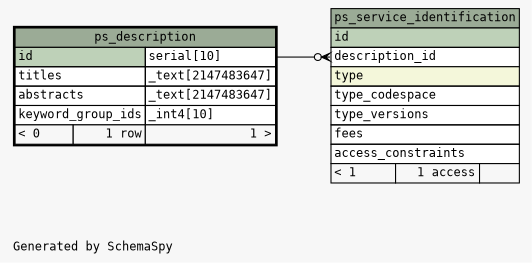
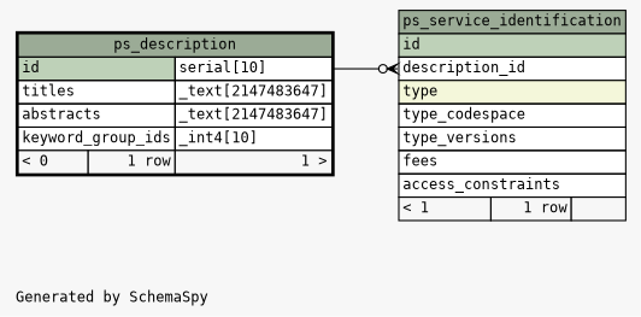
  digraph {
    bgcolor="#f7f7f7"
    fontname="DejaVu Sans Mono"
    fontsize=11
    label="\nGenerated by SchemaSpy"
    labeljust=l
    nodesep=0.18
    rankdir=RL
    ranksep=0.46
    node [fontname="DejaVu Sans Mono" fontsize=11 shape=plaintext]
-   n1 [label=<     <TABLE BORDER="0" CELLBORDER="1" CELLSPACING="0" BGCOLOR="#ffffff">       <TR><TD COLSPAN="3" BGCOLOR="#9bab96" ALIGN="CENTER">ps_service_identification</TD></TR>       <TR><TD PORT="id" COLSPAN="3" BGCOLOR="#bed1b8" ALIGN="LEFT">id</TD></TR>       <TR><TD PORT="description_id" COLSPAN="3" ALIGN="LEFT">description_id</TD></TR>       <TR><TD PORT="type" COLSPAN="3" BGCOLOR="#f4f7da" ALIGN="LEFT">type</TD></TR>       <TR><TD PORT="type_codespace" COLSPAN="3" ALIGN="LEFT">type_codespace</TD></TR>       <TR><TD PORT="type_versions" COLSPAN="3" ALIGN="LEFT">type_versions</TD></TR>       <TR><TD PORT="fees" COLSPAN="3" ALIGN="LEFT">fees</TD></TR>       <TR><TD PORT="access_constraints" COLSPAN="3" ALIGN="LEFT">access_constraints</TD></TR>       <TR><TD ALIGN="LEFT" BGCOLOR="#f7f7f7">&lt; 1</TD><TD ALIGN="RIGHT" BGCOLOR="#f7f7f7">1 access</TD><TD ALIGN="RIGHT" BGCOLOR="#f7f7f7">  </TD></TR>     </TABLE>>]
+   n1 [label=<     <TABLE BORDER="0" CELLBORDER="1" CELLSPACING="0" BGCOLOR="#ffffff">       <TR><TD COLSPAN="3" BGCOLOR="#9bab96" ALIGN="CENTER">ps_service_identification</TD></TR>       <TR><TD PORT="id" COLSPAN="3" BGCOLOR="#bed1b8" ALIGN="LEFT">id</TD></TR>       <TR><TD PORT="description_id" COLSPAN="3" ALIGN="LEFT">description_id</TD></TR>       <TR><TD PORT="type" COLSPAN="3" BGCOLOR="#f4f7da" ALIGN="LEFT">type</TD></TR>       <TR><TD PORT="type_codespace" COLSPAN="3" ALIGN="LEFT">type_codespace</TD></TR>       <TR><TD PORT="type_versions" COLSPAN="3" ALIGN="LEFT">type_versions</TD></TR>       <TR><TD PORT="fees" COLSPAN="3" ALIGN="LEFT">fees</TD></TR>       <TR><TD PORT="access_constraints" COLSPAN="3" ALIGN="LEFT">access_constraints</TD></TR>       <TR><TD ALIGN="LEFT" BGCOLOR="#f7f7f7">&lt; 1</TD><TD ALIGN="RIGHT" BGCOLOR="#f7f7f7">1 row</TD><TD ALIGN="RIGHT" BGCOLOR="#f7f7f7">  </TD></TR>     </TABLE>>]
    n2 [label=<     <TABLE BORDER="2" CELLBORDER="1" CELLSPACING="0" BGCOLOR="#ffffff">       <TR><TD COLSPAN="3" BGCOLOR="#9bab96" ALIGN="CENTER">ps_description</TD></TR>       <TR><TD PORT="id" COLSPAN="2" BGCOLOR="#bed1b8" ALIGN="LEFT">id</TD><TD PORT="id.type" ALIGN="LEFT">serial[10]</TD></TR>       <TR><TD PORT="titles" COLSPAN="2" ALIGN="LEFT">titles</TD><TD PORT="titles.type" ALIGN="LEFT">_text[2147483647]</TD></TR>       <TR><TD PORT="abstracts" COLSPAN="2" ALIGN="LEFT">abstracts</TD><TD PORT="abstracts.type" ALIGN="LEFT">_text[2147483647]</TD></TR>       <TR><TD PORT="keyword_group_ids" COLSPAN="2" ALIGN="LEFT">keyword_group_ids</TD><TD PORT="keyword_group_ids.type" ALIGN="LEFT">_int4[10]</TD></TR>       <TR><TD ALIGN="LEFT" BGCOLOR="#f7f7f7">&lt; 0</TD><TD ALIGN="RIGHT" BGCOLOR="#f7f7f7">1 row</TD><TD ALIGN="RIGHT" BGCOLOR="#f7f7f7">1 &gt;</TD></TR>     </TABLE>>]
    n1 -> n2 [arrowhead=none arrowsize=0.8 arrowtail=crowodot dir=back headport="id.type:e" tailport="description_id:w" fontname="DejaVu Sans Mono"]
  }
